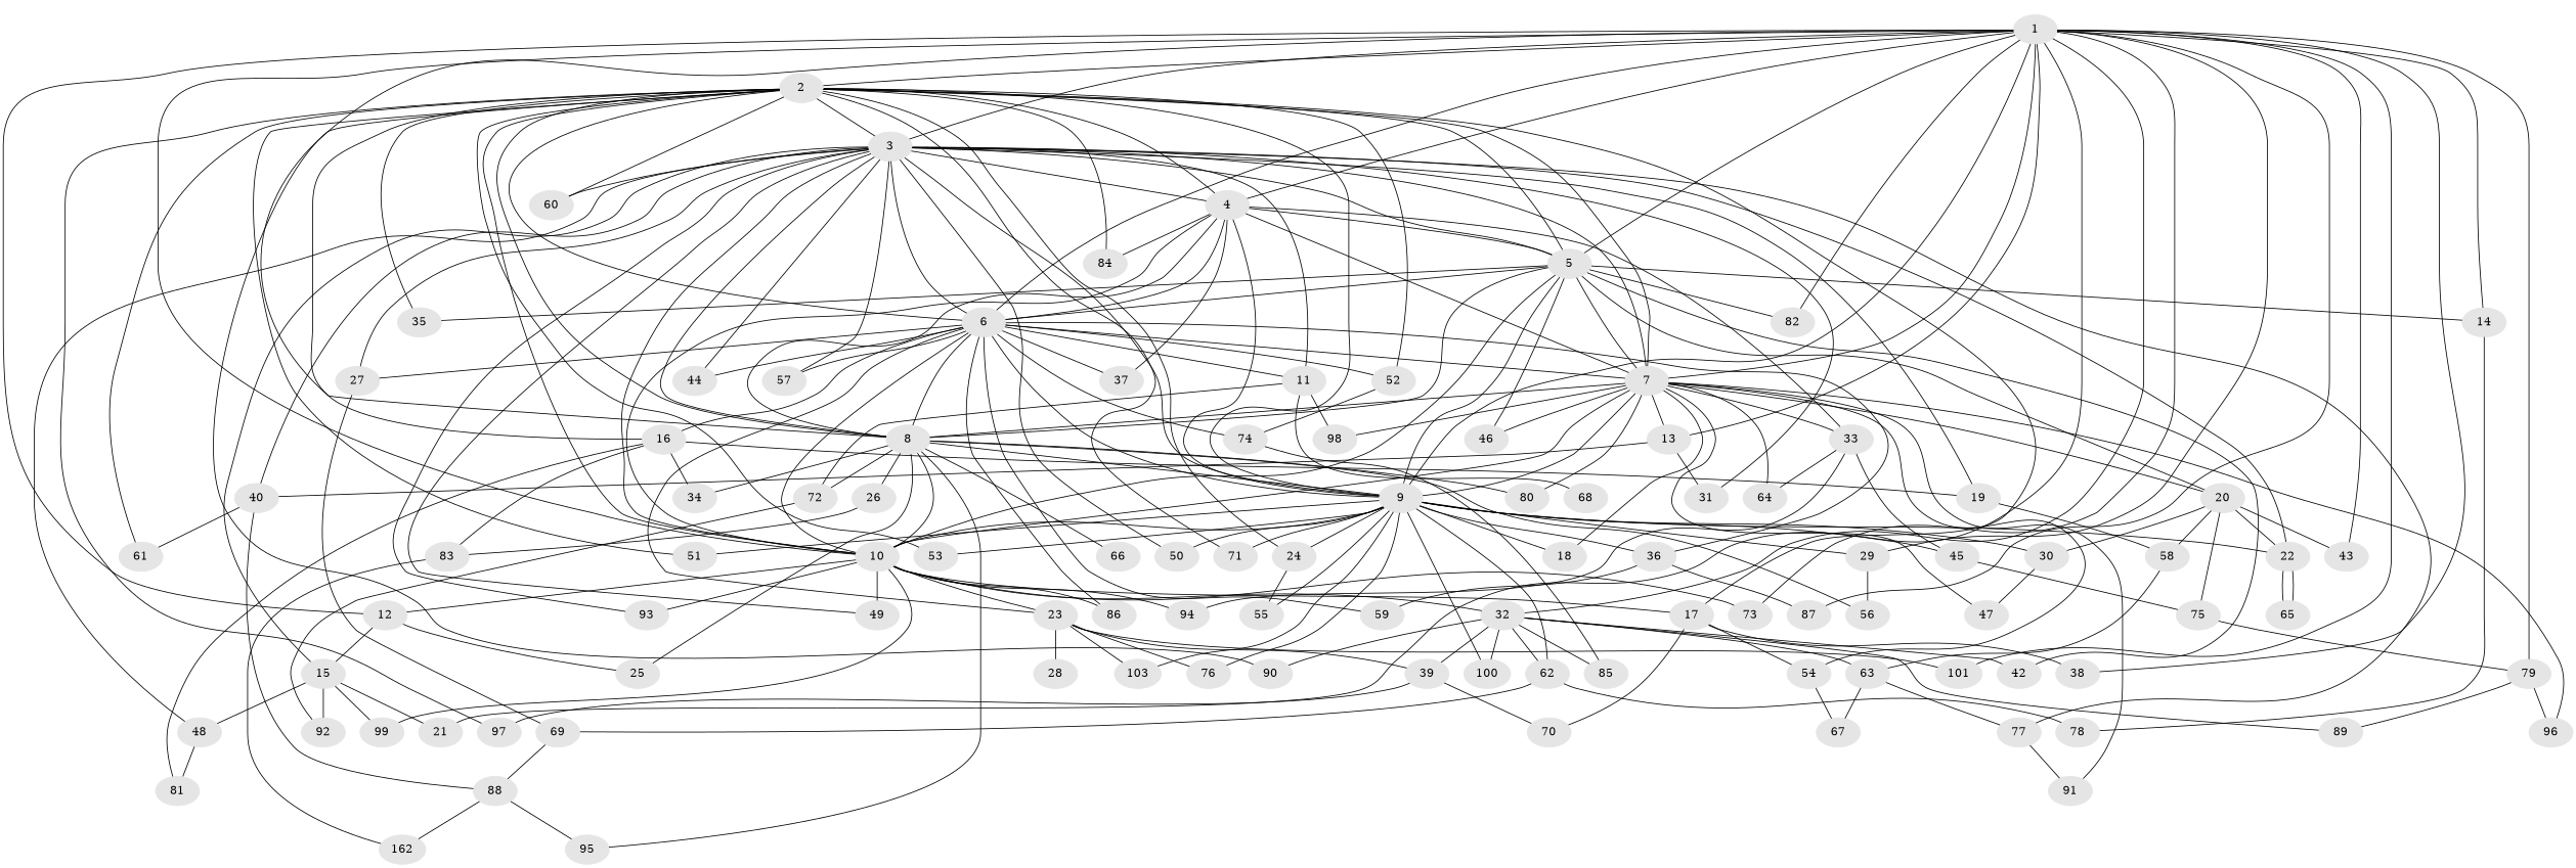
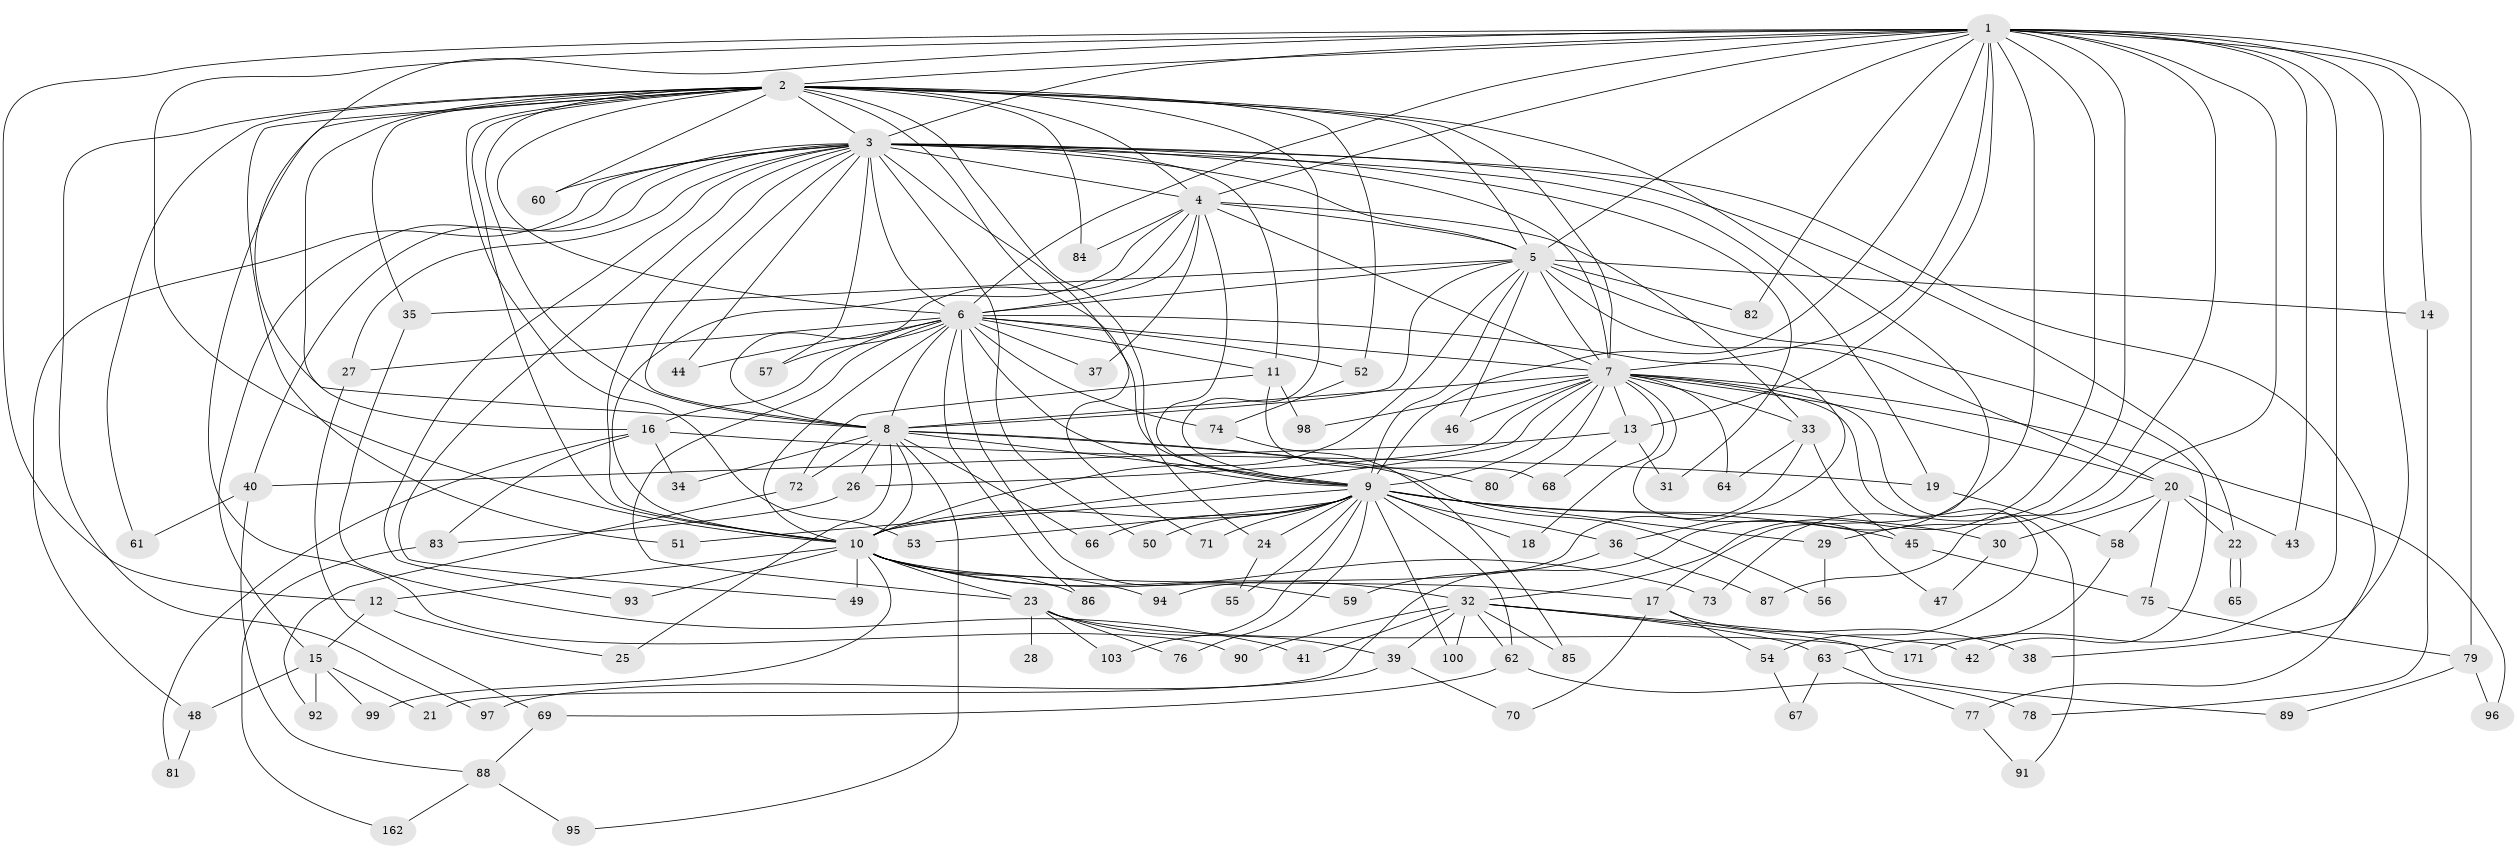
  graph {
    node [color=gray90 style=filled]
    1
    2
    3
    4
    5
    6
    7
    8
    9
    10
    12
    13
    14
    21
    29
    32
    38
    43
    73
    79
    82
    87
-   101
+   101 [label=171]
    16
    17
    24
    35
    51
    52
    53
    60
    61
    71
    84
    90
    97
    11
    15
    19
    22
    27
    31
    40
    44
    48
    49
    50
    57
    77
    93
    33
    37
    20
    42
    46
    23
    36
    59
    74
    86
    18
    26
    47
    54
    64
    80
    91
    96
    98
    25
    34
    56
    66
    72
    95
    30
    45
    55
    62
    76
    100
    103
    94
    99
    68
    78
    39
+   41
    63
    85
    89
    81
    83
    70
    92
    58
    65
    69
    88
    75
    28
    67
    n103 [label=162]
    1 -- 2
    1 -- 3
    1 -- 4
    1 -- 5
    1 -- 6
    1 -- 7
    1 -- 8
    1 -- 9
    1 -- 10
    1 -- 12
    1 -- 13
    1 -- 14
    1 -- 21
    1 -- 29
    1 -- 32
    1 -- 38
    1 -- 43
    1 -- 73
    1 -- 79
    1 -- 82
    1 -- 87
    1 -- 101
    2 -- 3
    2 -- 4
    2 -- 5
    2 -- 6
    2 -- 7
    2 -- 8
    2 -- 9
    2 -- 10
    2 -- 16
    2 -- 17
    2 -- 24
    2 -- 35
    2 -- 51
    2 -- 52
    2 -- 53
    2 -- 60
    2 -- 61
    2 -- 71
    2 -- 84
    2 -- 90
    2 -- 97
    3 -- 4
    3 -- 5
    3 -- 6
    3 -- 7
    3 -- 8
    3 -- 9
    3 -- 10
    3 -- 60
    3 -- 11
    3 -- 15
    3 -- 19
    3 -- 22
    3 -- 27
    3 -- 31
    3 -- 40
    3 -- 44
    3 -- 48
    3 -- 49
    3 -- 50
    3 -- 57
    3 -- 77
    3 -- 93
    4 -- 5
    4 -- 6
    4 -- 7
    4 -- 8
    4 -- 9
    4 -- 10
    4 -- 84
    4 -- 33
    4 -- 37
    5 -- 6
    5 -- 7
    5 -- 8
    5 -- 9
    5 -- 10
    5 -- 14
    5 -- 82
    5 -- 35
    5 -- 20
    5 -- 42
    5 -- 46
    6 -- 7
    6 -- 8
    6 -- 9
    6 -- 10
    6 -- 16
    6 -- 52
    6 -- 11
    6 -- 27
    6 -- 44
    6 -- 57
    6 -- 37
    6 -- 23
    6 -- 36
    6 -- 59
    6 -- 74
    6 -- 86
    7 -- 8
    7 -- 9
    7 -- 10
    7 -- 13
    7 -- 33
    7 -- 20
    7 -- 46
    7 -- 18
+   7 -- 26
    7 -- 47
    7 -- 54
    7 -- 64
    7 -- 80
    7 -- 91
    7 -- 96
    7 -- 98
    8 -- 9
    8 -- 10
    8 -- 26
    8 -- 80
    8 -- 25
    8 -- 34
    8 -- 56
    8 -- 66
    8 -- 72
    8 -- 95
    9 -- 10
    9 -- 29
    9 -- 24
    9 -- 51
    9 -- 53
    9 -- 71
    9 -- 50
    9 -- 36
    9 -- 18
-   9 -- 22
+   9 -- 66
    9 -- 30
    9 -- 45
    9 -- 55
    9 -- 62
    9 -- 76
    9 -- 100
    9 -- 103
    10 -- 12
    10 -- 32
    10 -- 73
    10 -- 17
    10 -- 49
    10 -- 93
    10 -- 23
    10 -- 86
    10 -- 94
    10 -- 99
    12 -- 15
    12 -- 25
    13 -- 31
    13 -- 40
+   13 -- 68
    14 -- 78
    29 -- 56
    32 -- 90
    32 -- 42
    32 -- 62
    32 -- 100
    32 -- 39
+   32 -- 41
    32 -- 63
    32 -- 85
    32 -- 89
    79 -- 96
    79 -- 89
    16 -- 19
    16 -- 34
    16 -- 81
    16 -- 83
    17 -- 38
    17 -- 54
    17 -- 70
    24 -- 55
+   35 -- 41
    52 -- 74
    11 -- 98
    11 -- 72
    11 -- 68
    15 -- 21
    15 -- 48
    15 -- 99
    15 -- 92
    19 -- 58
    22 -- 65
    22 -- 65
    27 -- 69
    40 -- 61
    40 -- 88
    48 -- 81
    77 -- 91
    33 -- 64
    33 -- 45
    33 -- 94
    20 -- 43
    20 -- 22
    20 -- 30
    20 -- 58
    20 -- 75
    23 -- 101
    23 -- 76
    23 -- 103
    23 -- 39
    23 -- 28
    36 -- 87
    36 -- 59
    74 -- 85
    26 -- 83
    54 -- 67
    72 -- 92
    30 -- 47
    45 -- 75
    62 -- 78
    62 -- 69
    39 -- 97
    39 -- 70
    63 -- 77
    63 -- 67
    83 -- n103
    58 -- 63
    69 -- 88
    88 -- 95
    88 -- n103
    75 -- 79
  }
